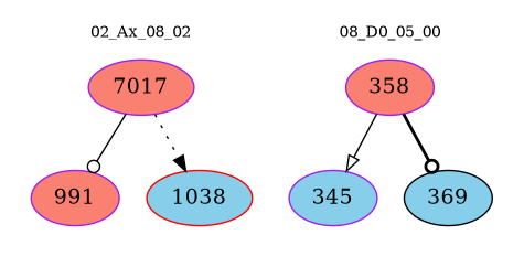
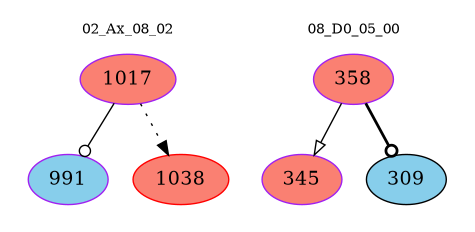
  digraph {
    node [color=purple fillcolor=salmon style=filled]
    edge [arrowhead=odot color=black style=solid]
-   n1 [label=7017]
-   n2 [label=991]
-   n3 [color=red fillcolor=skyblue label=1038]
+   n1 [label=1017]
+   n2 [fillcolor=skyblue label=991]
+   n3 [color=red label=1038]
    n4 [label=358]
-   n5 [fillcolor=skyblue label=345]
-   n6 [color=black fillcolor=skyblue label=369]
+   n5 [label=345]
+   n6 [color=black fillcolor=skyblue label=309]
    subgraph cluster_1 {
      color=white
      fontsize=10
      label="02_Ax_08_02"
      n1
      n2
      n3
    }
    subgraph cluster_2 {
      color=white
      fontsize=10
      label="08_D0_05_00"
      n4
      n5
      n6
    }
    n1 -> n2
    n1 -> n3 [arrowhead=normal style=dotted]
    n4 -> n5 [arrowhead=onormal]
    n4 -> n6 [style=bold]
  }
